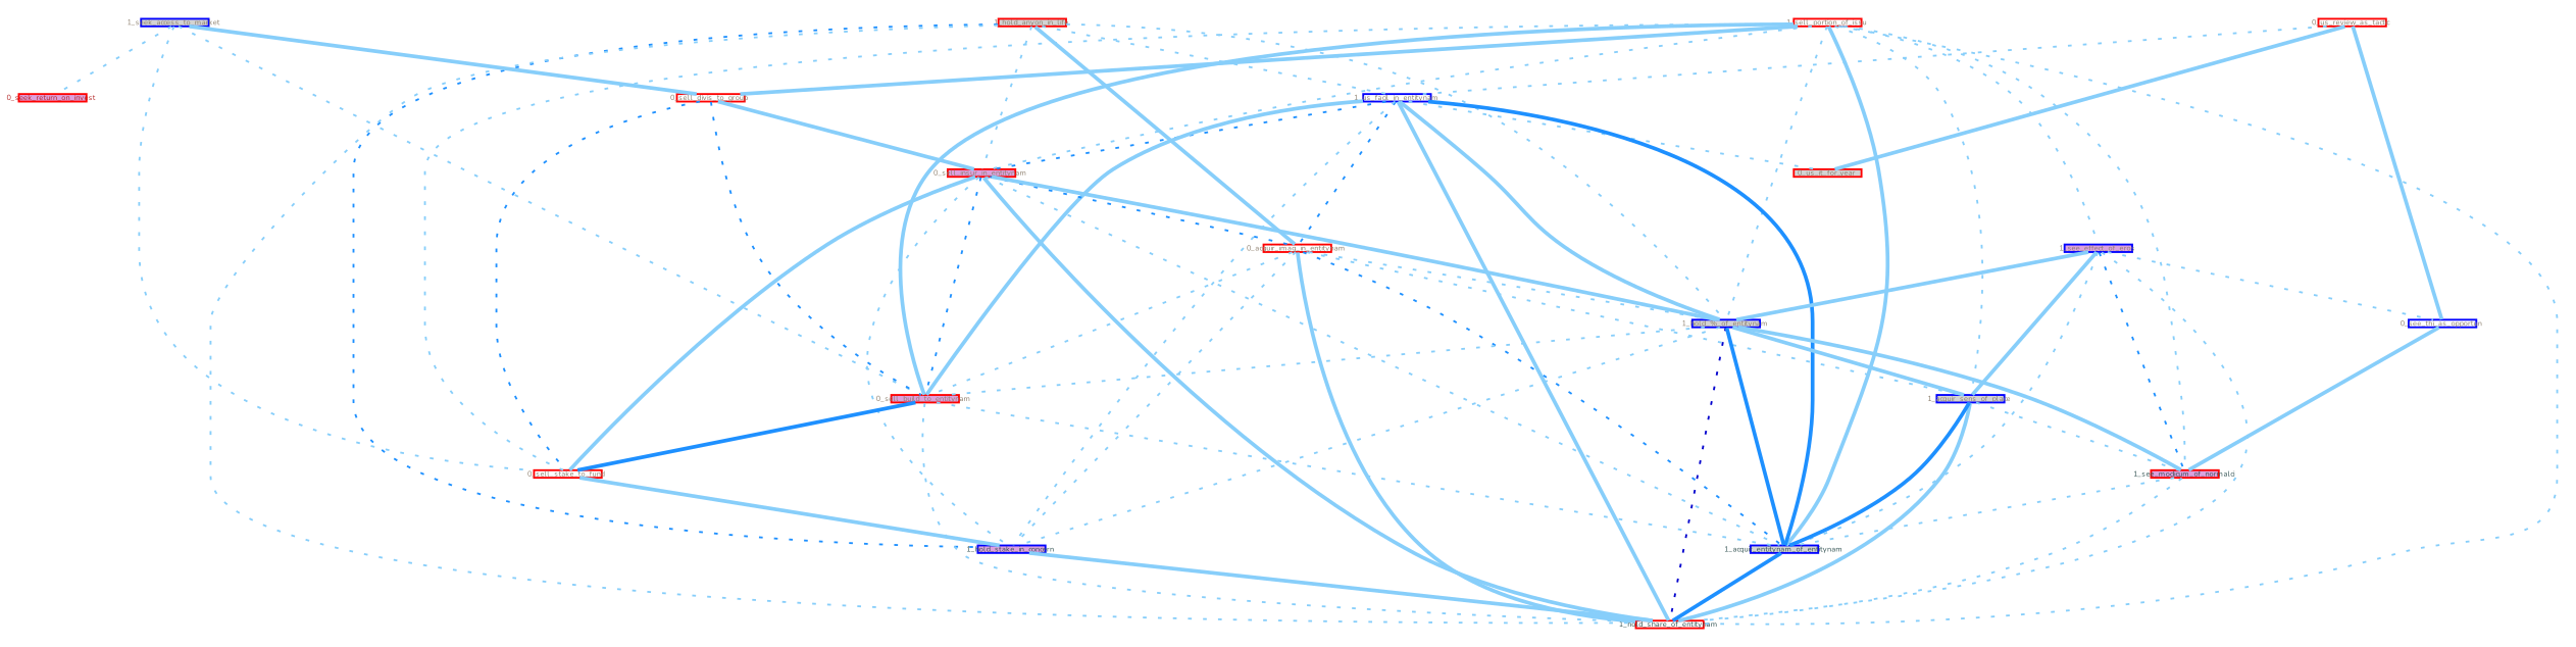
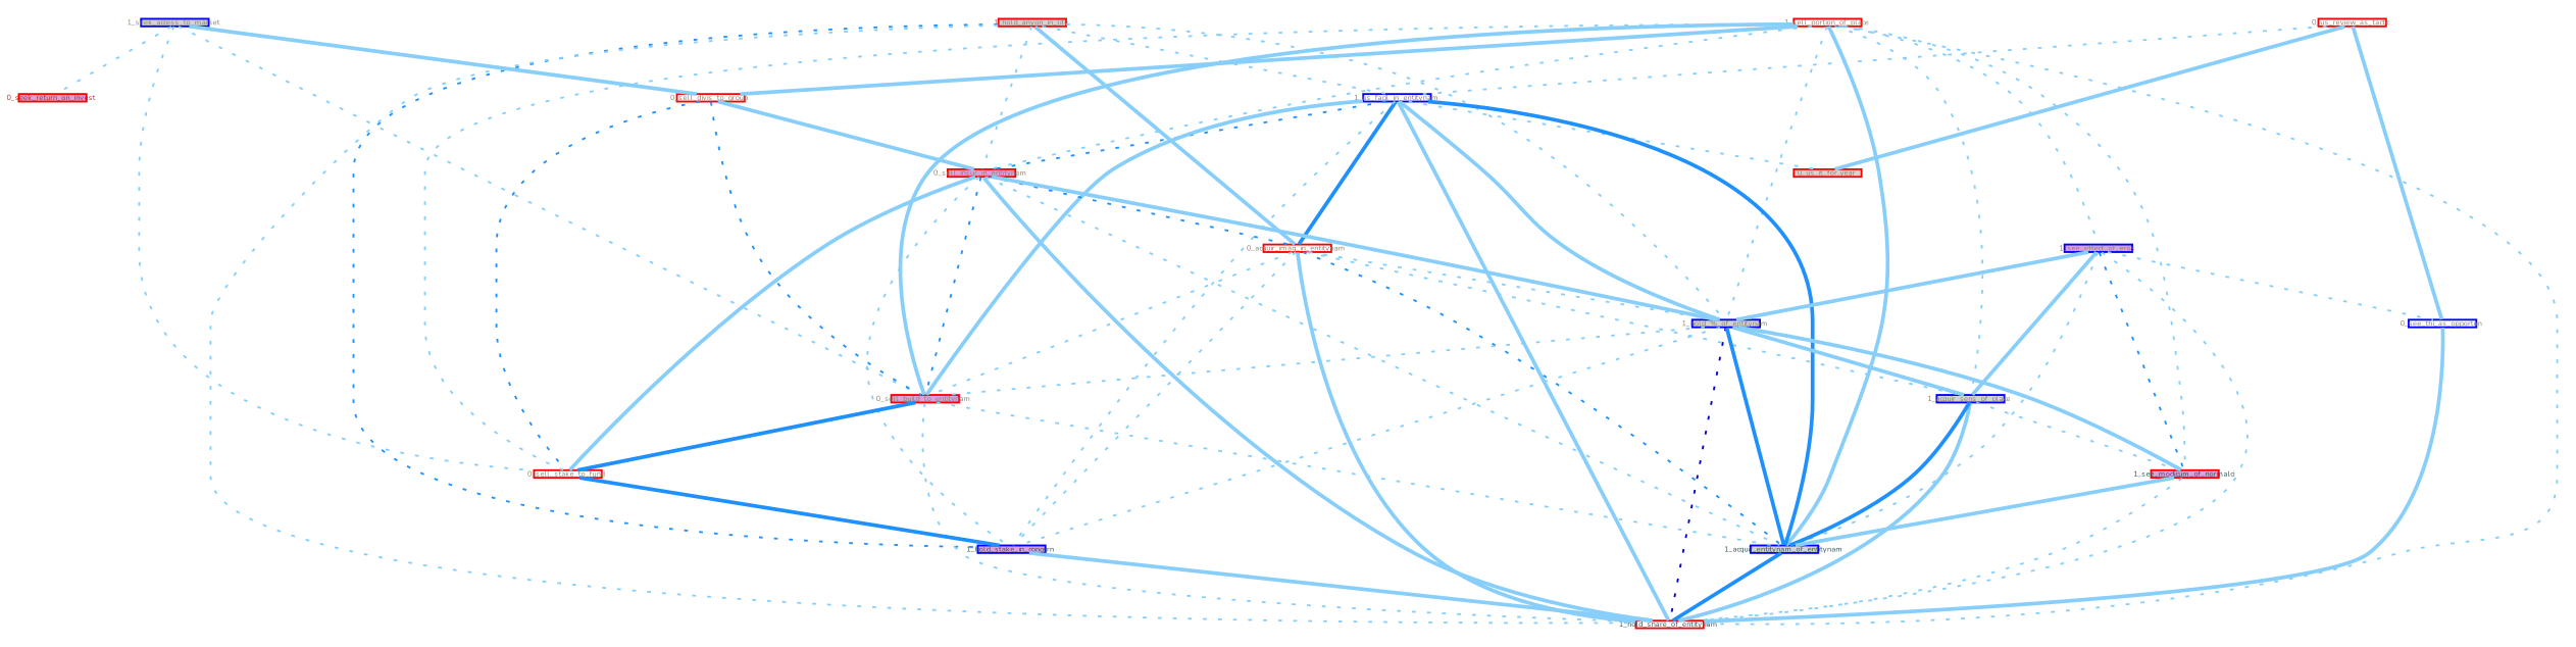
  graph {
    fontname=Nunito
    node [color=red fillcolor=white fixedsize=true fontcolor="#8b7d6b" fontname=Nunito fontsize=4 shape=polygon style=filled]
    edge [color="#87cefa" fontname=Nunito style=dotted w=1]
    "0_us_review_as_tactic " [height=.06 width=.5]
    "1_hold_anyon_in_life " [fillcolor=lightgrey height=.06 width=.5]
-   "1_sell_portion_of_issu " [height=.06 width=.5]
+   "1_sell_portion_of_issu " [height=.06 width=.5 label="1_sell_portion_of_place"]
    "1_us_facil_in_entitynam " [color=blue height=.06 width=.5]
    "1_seek_access_to_market " [color=blue fillcolor=lightgrey height=.06 width=.5]
    "0_sell_divis_to_group " [height=.06 width=.5]
    "0_sell_insur_in_entitynam " [fillcolor=plum height=.06 width=.5]
    "1_see_effect_of_eros " [color=blue fillcolor=plum height=.06 width=.5]
    "0_acquir_imag_in_entitynam " [height=.06 width=.5]
    "1_hold_%_of_entitynam " [color=blue fillcolor=lightgrey height=.06 width=.5]
    "0_sell_build_to_entitynam " [fillcolor=plum height=.06 width=.5]
    "0_see_thi_as_opportun " [color=blue height=.06 width=.5]
    "0_sell_stake_to_fund " [height=.06 width=.5]
    "0_us_it_for_year " [fillcolor=lightgrey height=.06 width=.5]
    "1_acquir_sens_of_place " [color=blue fillcolor=lightgrey height=.06 width=.5]
    "0_seek_return_on_invest " [fillcolor=plum fontcolor="#b22222" height=.06 width=.5]
    "1_hold_stake_in_concern " [color=blue fillcolor=plum fontcolor="#2f4f4f" height=.06 width=.5]
    "1_hold_share_of_entitynam " [fontcolor="#2f4f4f" height=.06 width=.5]
    "1_see_modicum_of_normalci " [fillcolor=plum fontcolor="#2f4f4f" height=.06 width=.5]
    "1_acquir_entitynam_of_entitynam " [color=blue fillcolor=lightgrey fontcolor="#2f4f4f" height=.06 width=.5]
    subgraph sub_1 {
      "0_us_review_as_tactic "
      "1_hold_anyon_in_life "
      "1_sell_portion_of_issu "
      "1_us_facil_in_entitynam "
      "1_seek_access_to_market "
      "0_sell_divis_to_group "
      "0_sell_insur_in_entitynam "
      "1_see_effect_of_eros "
      "0_acquir_imag_in_entitynam "
      "1_hold_%_of_entitynam "
      "0_sell_build_to_entitynam "
      "0_see_thi_as_opportun "
      "0_sell_stake_to_fund "
      "0_us_it_for_year "
      "1_acquir_sens_of_place "
    }
    subgraph sub_2 {
      "0_seek_return_on_invest "
    }
    "0_us_review_as_tactic " -- "1_us_facil_in_entitynam "
    "0_us_review_as_tactic " -- "0_see_thi_as_opportun " [style=bold]
    "0_us_review_as_tactic " -- "0_us_it_for_year " [style=bold]
    "1_hold_anyon_in_life " -- "1_us_facil_in_entitynam "
    "1_hold_anyon_in_life " -- "0_sell_insur_in_entitynam "
    "1_hold_anyon_in_life " -- "0_acquir_imag_in_entitynam " [style=bold]
    "1_hold_anyon_in_life " -- "1_hold_%_of_entitynam "
    "1_hold_anyon_in_life " -- "1_hold_stake_in_concern " [color="#1e90ff" w=2]
    "1_hold_anyon_in_life " -- "1_hold_share_of_entitynam "
    "1_sell_portion_of_issu " -- "0_sell_divis_to_group " [style=bold]
    "1_sell_portion_of_issu " -- "0_sell_insur_in_entitynam "
    "1_sell_portion_of_issu " -- "1_see_effect_of_eros "
    "1_sell_portion_of_issu " -- "1_hold_%_of_entitynam "
    "1_sell_portion_of_issu " -- "0_sell_build_to_entitynam " [style=bold]
    "1_sell_portion_of_issu " -- "0_sell_stake_to_fund "
    "1_sell_portion_of_issu " -- "1_acquir_sens_of_place "
    "1_sell_portion_of_issu " -- "1_hold_share_of_entitynam "
    "1_sell_portion_of_issu " -- "1_see_modicum_of_normalci "
    "1_sell_portion_of_issu " -- "1_acquir_entitynam_of_entitynam " [style=bold]
    "1_us_facil_in_entitynam " -- "0_sell_insur_in_entitynam " [color="#1e90ff" w=2]
-   "1_us_facil_in_entitynam " -- "0_acquir_imag_in_entitynam " [color="#1e90ff" w=2]
+   "1_us_facil_in_entitynam " -- "0_acquir_imag_in_entitynam " [color="#1e90ff" style=bold w=2]
    "1_us_facil_in_entitynam " -- "1_hold_%_of_entitynam " [style=bold]
    "1_us_facil_in_entitynam " -- "0_sell_build_to_entitynam " [style=bold]
    "1_us_facil_in_entitynam " -- "0_us_it_for_year "
    "1_us_facil_in_entitynam " -- "1_hold_stake_in_concern "
    "1_us_facil_in_entitynam " -- "1_hold_share_of_entitynam " [style=bold]
    "1_us_facil_in_entitynam " -- "1_acquir_entitynam_of_entitynam " [color="#1e90ff" style=bold]
    "1_seek_access_to_market " -- "0_sell_divis_to_group " [style=bold]
    "1_seek_access_to_market " -- "0_sell_build_to_entitynam "
    "1_seek_access_to_market " -- "0_sell_stake_to_fund "
    "1_seek_access_to_market " -- "0_seek_return_on_invest "
    "0_sell_divis_to_group " -- "0_sell_insur_in_entitynam " [style=bold]
    "0_sell_divis_to_group " -- "0_sell_build_to_entitynam " [color="#1e90ff" w=2]
    "0_sell_divis_to_group " -- "0_sell_stake_to_fund " [color="#1e90ff" w=2]
    "0_sell_insur_in_entitynam " -- "0_acquir_imag_in_entitynam " [color="#1e90ff" w=2]
    "0_sell_insur_in_entitynam " -- "1_hold_%_of_entitynam " [style=bold]
    "0_sell_insur_in_entitynam " -- "0_sell_build_to_entitynam " [color="#1e90ff" w=2]
    "0_sell_insur_in_entitynam " -- "0_sell_stake_to_fund " [style=bold]
    "0_sell_insur_in_entitynam " -- "1_hold_stake_in_concern "
    "0_sell_insur_in_entitynam " -- "1_hold_share_of_entitynam " [style=bold]
    "0_sell_insur_in_entitynam " -- "1_acquir_entitynam_of_entitynam "
    "1_see_effect_of_eros " -- "1_hold_%_of_entitynam " [style=bold]
    "1_see_effect_of_eros " -- "0_see_thi_as_opportun "
    "1_see_effect_of_eros " -- "1_acquir_sens_of_place " [style=bold]
    "1_see_effect_of_eros " -- "1_hold_share_of_entitynam "
    "1_see_effect_of_eros " -- "1_see_modicum_of_normalci " [color="#1e90ff" w=2]
    "1_see_effect_of_eros " -- "1_acquir_entitynam_of_entitynam "
    "0_acquir_imag_in_entitynam " -- "1_hold_%_of_entitynam "
    "0_acquir_imag_in_entitynam " -- "0_sell_build_to_entitynam "
    "0_acquir_imag_in_entitynam " -- "1_acquir_sens_of_place "
    "0_acquir_imag_in_entitynam " -- "1_hold_stake_in_concern "
    "0_acquir_imag_in_entitynam " -- "1_hold_share_of_entitynam " [style=bold]
    "0_acquir_imag_in_entitynam " -- "1_acquir_entitynam_of_entitynam " [color="#1e90ff" w=2]
    "1_hold_%_of_entitynam " -- "0_sell_build_to_entitynam "
    "1_hold_%_of_entitynam " -- "1_acquir_sens_of_place " [style=bold]
    "1_hold_%_of_entitynam " -- "1_hold_stake_in_concern "
    "1_hold_%_of_entitynam " -- "1_hold_share_of_entitynam " [color="#0000cd" w=3]
    "1_hold_%_of_entitynam " -- "1_see_modicum_of_normalci " [style=bold]
    "1_hold_%_of_entitynam " -- "1_acquir_entitynam_of_entitynam " [color="#1e90ff" style=bold w=2]
    "0_sell_build_to_entitynam " -- "0_sell_stake_to_fund " [color="#1e90ff" style=bold w=2]
    "0_sell_build_to_entitynam " -- "1_hold_share_of_entitynam "
    "0_sell_build_to_entitynam " -- "1_acquir_entitynam_of_entitynam "
-   "0_see_thi_as_opportun " -- "1_see_modicum_of_normalci " [style=bold]
-   "0_sell_stake_to_fund " -- "1_hold_stake_in_concern " [style=bold]
+   "0_see_thi_as_opportun " -- "1_hold_share_of_entitynam " [style=bold]
+   "0_sell_stake_to_fund " -- "1_hold_stake_in_concern " [color="#1e90ff" style=bold]
    "1_acquir_sens_of_place " -- "1_hold_share_of_entitynam " [style=bold]
    "1_acquir_sens_of_place " -- "1_see_modicum_of_normalci "
    "1_acquir_sens_of_place " -- "1_acquir_entitynam_of_entitynam " [color="#1e90ff" style=bold w=2]
    "1_hold_stake_in_concern " -- "1_hold_share_of_entitynam " [style=bold]
    "1_see_modicum_of_normalci " -- "1_hold_share_of_entitynam "
-   "1_see_modicum_of_normalci " -- "1_acquir_entitynam_of_entitynam "
+   "1_see_modicum_of_normalci " -- "1_acquir_entitynam_of_entitynam " [style=bold]
    "1_acquir_entitynam_of_entitynam " -- "1_hold_share_of_entitynam " [color="#1e90ff" style=bold w=2]
  }
